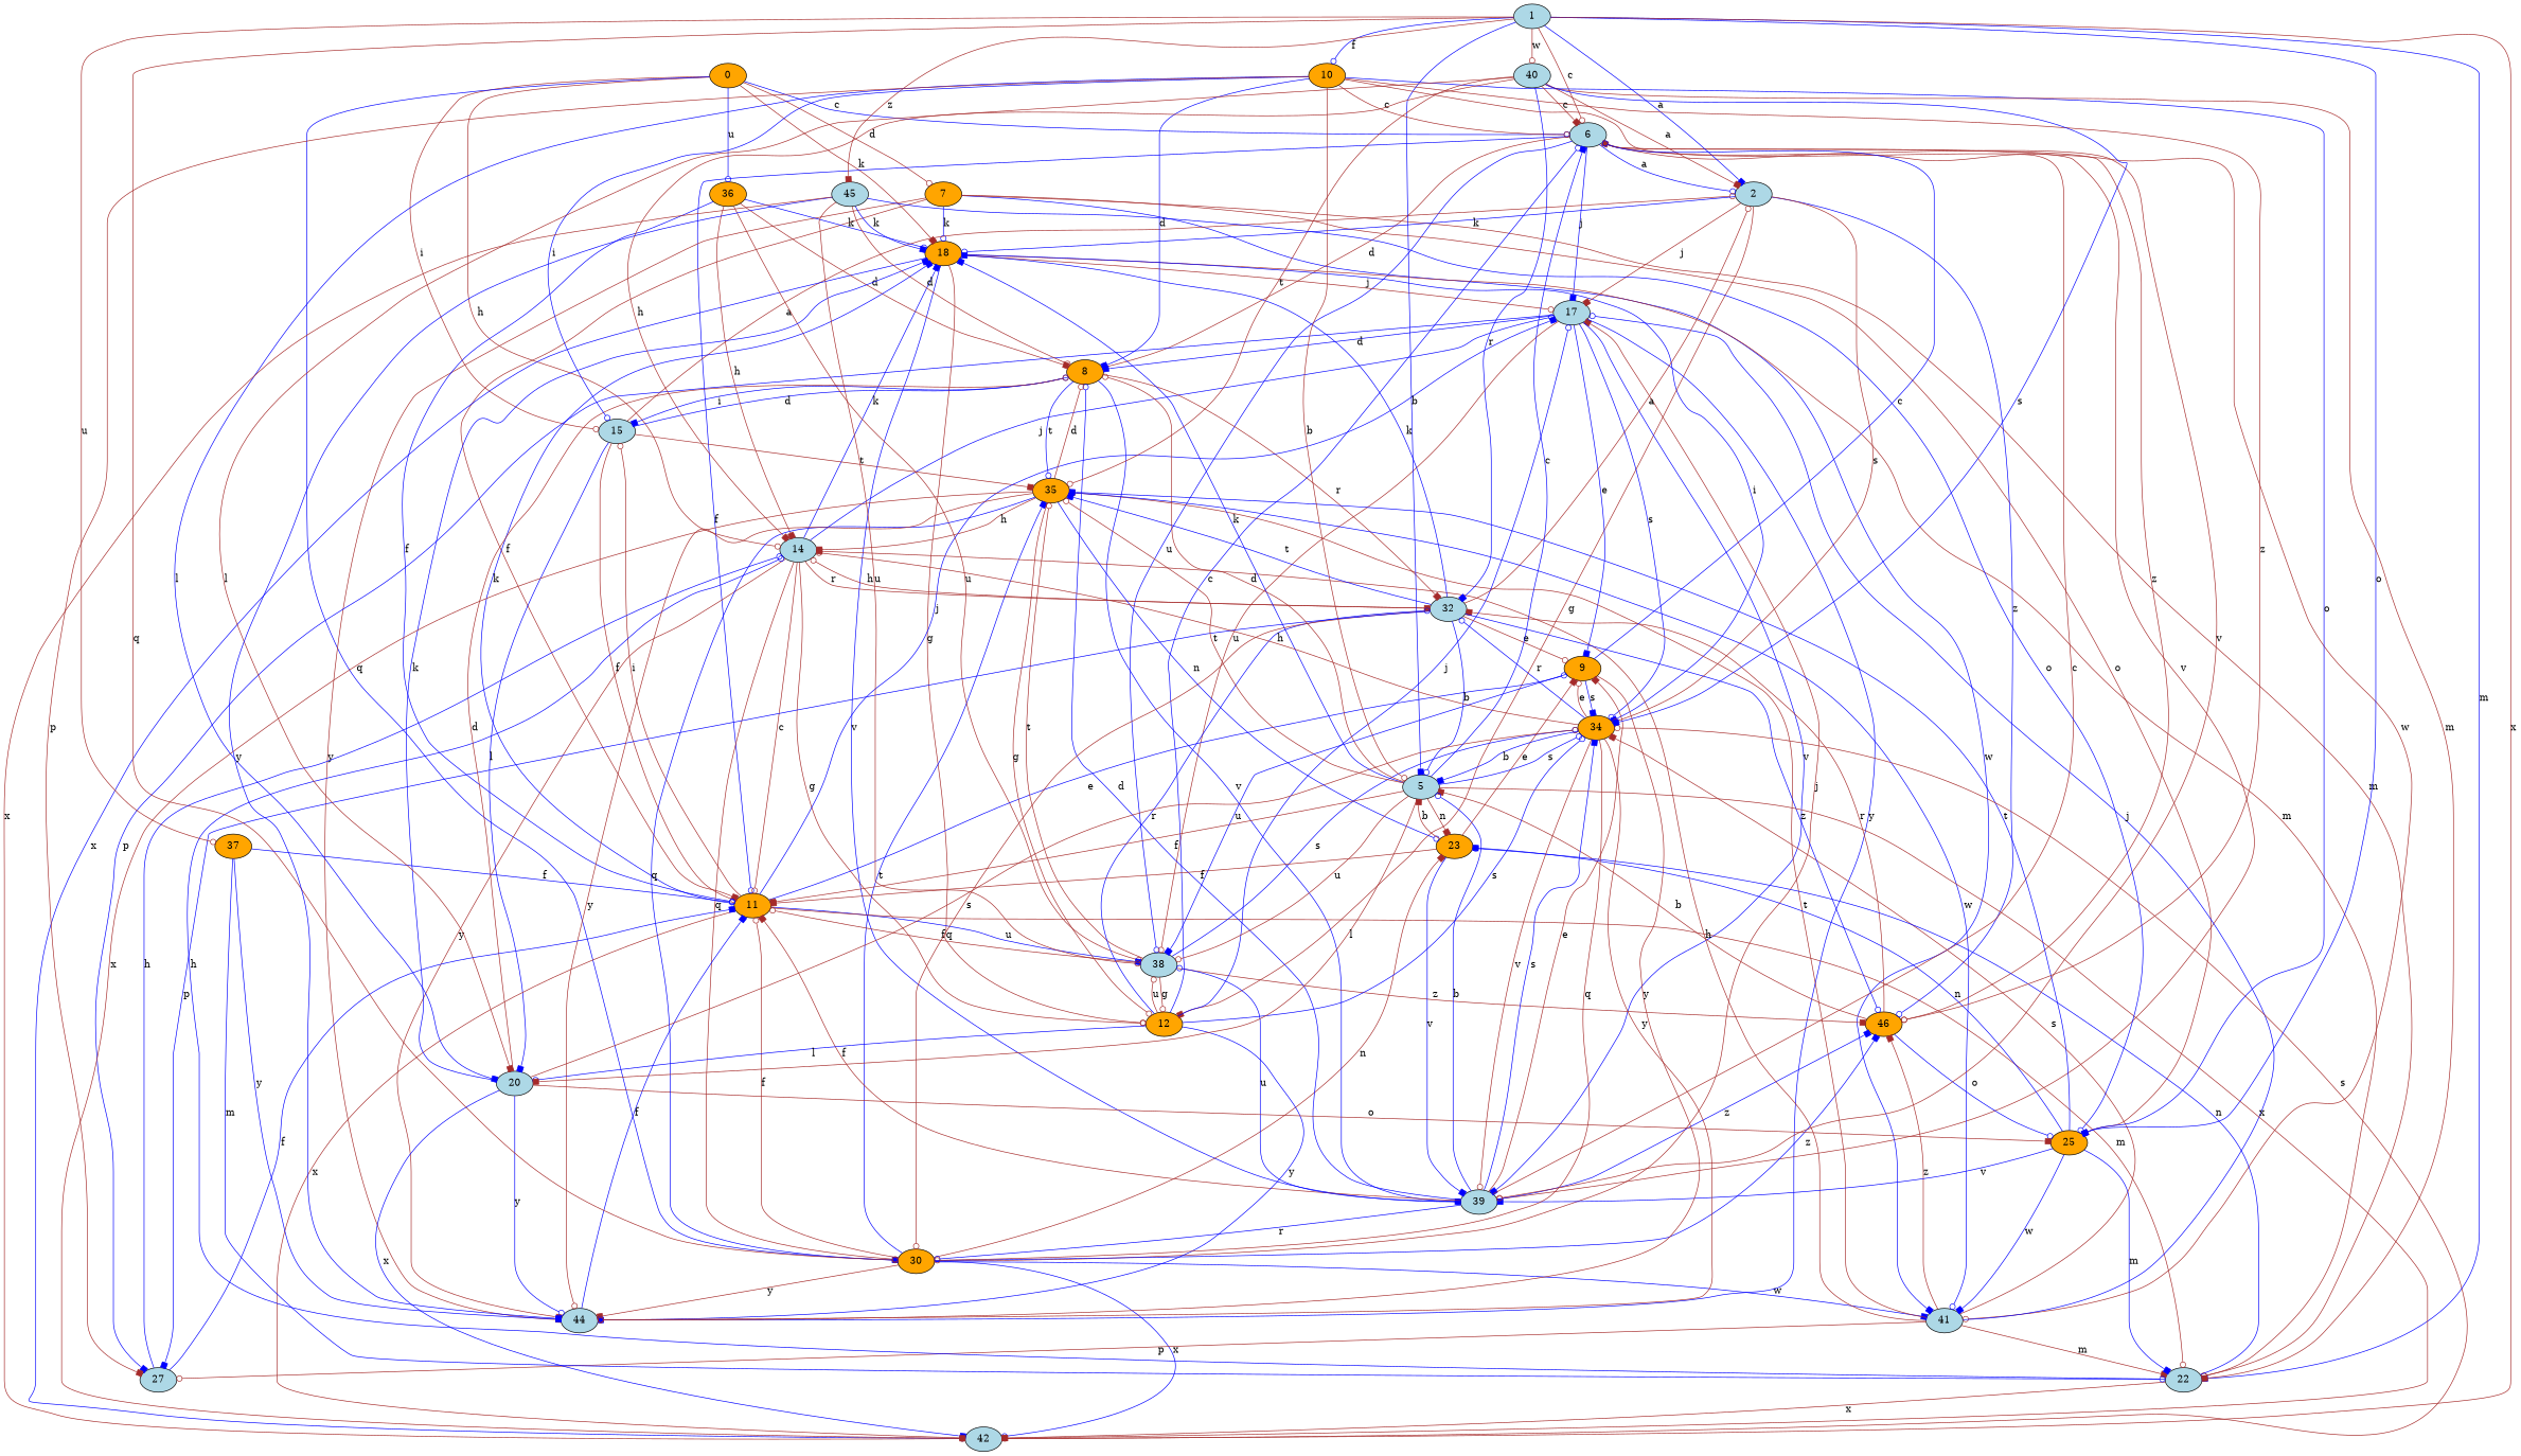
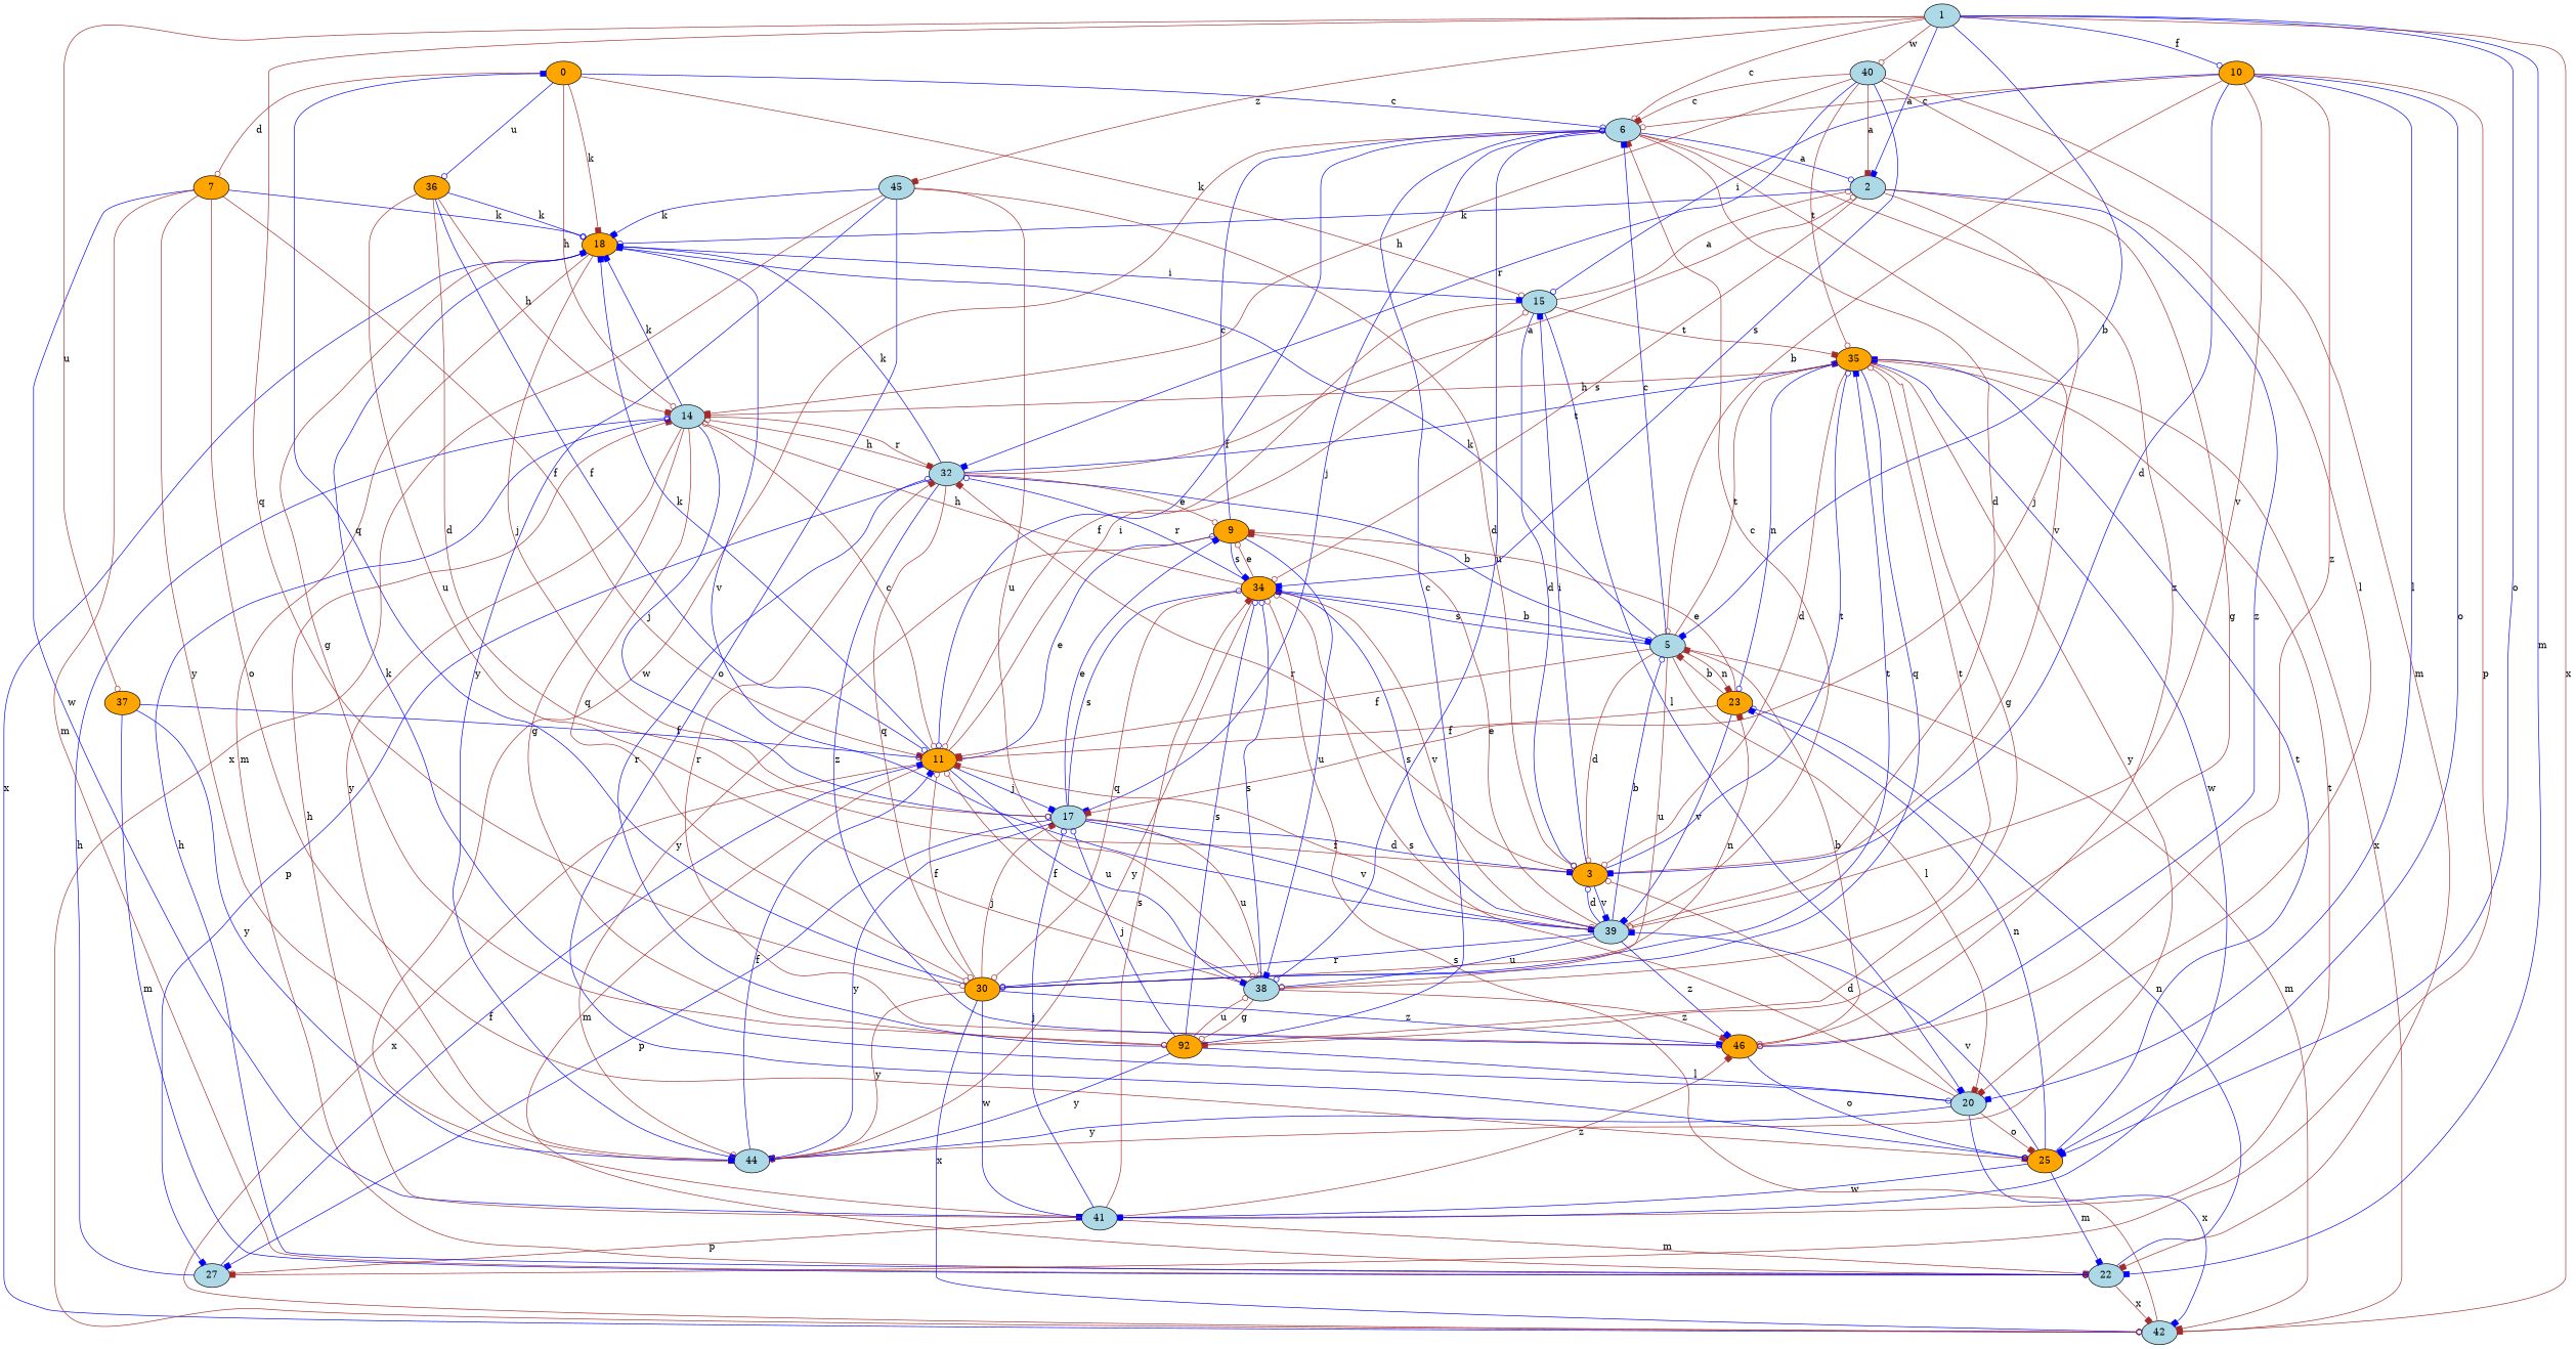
  strict digraph {
    node [fillcolor=lightblue style=filled]
    edge [arrowhead=odot color=brown]
    0 [fillcolor=orange]
    6
    7 [fillcolor=orange]
    14
    15
    18 [fillcolor=orange]
    30 [fillcolor=orange]
    36 [fillcolor=orange]
    2
    17
    46 [fillcolor=orange]
-   8 [fillcolor=orange]
+   8 [fillcolor=orange label=3]
    11 [fillcolor=orange]
    38
    39
    41
    22
    25 [fillcolor=orange]
    44
-   12 [fillcolor=orange]
+   12 [fillcolor=orange label=92]
    32
    20
    35 [fillcolor=orange]
    42
    23 [fillcolor=orange]
    1
    5
    10 [fillcolor=orange]
    37 [fillcolor=orange]
    40
    45
    34 [fillcolor=orange]
    27
    9 [fillcolor=orange]
    0 -> 6 [color=blue label=c]
    0 -> 7 [label=d]
    0 -> 14 [label=h]
-   0 -> 15 [label=i]
+   0 -> 15 [label=k]
    0 -> 18 [arrowhead=box label=k]
-   0 -> 30 [arrowhead=box color=blue label=q]
+   30 -> 0 [arrowhead=box color=blue label=q]
    0 -> 36 [color=blue label=u]
    6 -> 2 [color=blue label=a]
    6 -> 17 [arrowhead=box color=blue label=j]
    6 -> 46 [label=z]
    6 -> 8 [label=d]
    6 -> 11 [color=blue label=f]
    6 -> 38 [color=blue label=u]
    6 -> 39 [label=v]
    6 -> 41 [label=w]
    7 -> 18 [color=blue label=k]
    7 -> 11 [arrowhead=box label=f]
    7 -> 41 [arrowhead=box color=blue label=w]
    7 -> 22 [label=m]
    7 -> 25 [arrowhead=box label=o]
    7 -> 44 [arrowhead=box label=y]
    14 -> 18 [arrowhead=box color=blue label=k]
    14 -> 30 [label=q]
    14 -> 17 [color=blue label=j]
    14 -> 11 [label=c]
    14 -> 44 [arrowhead=box label=y]
    14 -> 12 [label=g]
    14 -> 32 [arrowhead=box label=r]
    15 -> 2 [label=a]
    15 -> 8 [color=blue label=d]
    15 -> 11 [label=f]
    15 -> 20 [arrowhead=box color=blue label=l]
    15 -> 35 [arrowhead=box label=t]
-   18 -> 34 [arrowhead=box color=blue label=i]
+   18 -> 15 [arrowhead=box color=blue label=i]
    18 -> 17 [label=j]
    18 -> 39 [color=blue label=v]
    18 -> 22 [label=m]
    18 -> 12 [label=g]
    18 -> 42 [color=blue label=x]
    30 -> 17 [arrowhead=box label=j]
    30 -> 46 [arrowhead=box color=blue label=z]
    30 -> 11 [label=f]
    30 -> 41 [arrowhead=box color=blue label=w]
    30 -> 44 [arrowhead=box label=y]
    30 -> 35 [arrowhead=box color=blue label=t]
    30 -> 42 [color=blue label=x]
    30 -> 23 [arrowhead=box label=n]
    36 -> 14 [arrowhead=box label=h]
    36 -> 18 [color=blue label=k]
    36 -> 8 [arrowhead=box label=d]
    36 -> 11 [color=blue label=f]
    36 -> 38 [label=u]
    2 -> 18 [color=blue label=k]
    2 -> 17 [arrowhead=box label=j]
    2 -> 46 [color=blue label=z]
    2 -> 12 [arrowhead=box label=g]
    2 -> 34 [label=s]
    17 -> 8 [arrowhead=box color=blue label=d]
    17 -> 38 [label=u]
    17 -> 39 [arrowhead=box color=blue label=v]
    17 -> 44 [arrowhead=box color=blue label=y]
    17 -> 34 [color=blue label=s]
    17 -> 27 [arrowhead=box color=blue label=p]
    17 -> 9 [arrowhead=box color=blue label=e]
    46 -> 25 [color=blue label=o]
    46 -> 32 [arrowhead=box label=r]
    46 -> 5 [arrowhead=box label=b]
    8 -> 15 [arrowhead=box color=blue label=i]
    8 -> 39 [arrowhead=box color=blue label=v]
    8 -> 32 [arrowhead=box label=r]
    8 -> 35 [color=blue label=t]
    11 -> 15 [label=i]
    11 -> 18 [arrowhead=box color=blue label=k]
    11 -> 17 [arrowhead=box color=blue label=j]
    11 -> 38 [arrowhead=box color=blue label=u]
    11 -> 22 [label=m]
    11 -> 42 [label=x]
    11 -> 9 [color=blue label=e]
    38 -> 46 [arrowhead=box label=z]
    38 -> 11 [label=f]
    38 -> 12 [label=g]
    38 -> 35 [label=t]
    38 -> 34 [color=blue label=s]
    39 -> 6 [arrowhead=box label=c]
    39 -> 30 [color=blue label=r]
    39 -> 46 [arrowhead=box color=blue label=z]
    39 -> 8 [color=blue label=d]
    39 -> 11 [arrowhead=box label=f]
    39 -> 38 [color=blue label=u]
    39 -> 5 [color=blue label=b]
    39 -> 34 [arrowhead=box color=blue label=s]
    39 -> 9 [arrowhead=box label=e]
    41 -> 14 [arrowhead=box label=h]
    41 -> 17 [color=blue label=j]
    41 -> 46 [arrowhead=box label=z]
    41 -> 22 [arrowhead=box label=m]
    41 -> 35 [arrowhead=box label=t]
    41 -> 34 [arrowhead=box label=s]
    41 -> 27 [label=p]
    22 -> 14 [color=blue label=h]
    22 -> 42 [arrowhead=box label=x]
    22 -> 23 [color=blue label=n]
    25 -> 39 [arrowhead=box color=blue label=v]
    25 -> 41 [arrowhead=box color=blue label=w]
    25 -> 22 [arrowhead=box color=blue label=m]
    25 -> 35 [arrowhead=box color=blue label=t]
    25 -> 23 [arrowhead=box color=blue label=n]
    44 -> 11 [arrowhead=box color=blue label=f]
    12 -> 6 [color=blue label=c]
    12 -> 17 [color=blue label=j]
    12 -> 38 [label=u]
    12 -> 44 [color=blue label=y]
    12 -> 32 [color=blue label=r]
    12 -> 20 [color=blue label=l]
    12 -> 34 [color=blue label=s]
    32 -> 14 [label=h]
    32 -> 18 [arrowhead=box color=blue label=k]
    32 -> 30 [label=q]
    32 -> 2 [label=a]
    32 -> 46 [color=blue label=z]
    32 -> 35 [arrowhead=box color=blue label=t]
    32 -> 5 [color=blue label=b]
    32 -> 27 [arrowhead=box color=blue label=p]
    32 -> 9 [label=e]
    20 -> 18 [arrowhead=box color=blue label=k]
    20 -> 8 [label=d]
    20 -> 25 [arrowhead=box label=o]
    20 -> 44 [color=blue label=y]
    20 -> 42 [arrowhead=box color=blue label=x]
    20 -> 34 [label=s]
    35 -> 14 [arrowhead=box label=h]
    35 -> 30 [color=blue label=q]
    35 -> 8 [label=d]
    35 -> 41 [color=blue label=w]
    35 -> 44 [label=y]
    35 -> 12 [label=g]
    35 -> 42 [arrowhead=box label=x]
    35 -> 23 [color=blue label=n]
    42 -> 34 [label=s]
    23 -> 11 [arrowhead=box label=f]
    23 -> 39 [arrowhead=box color=blue label=v]
    23 -> 5 [arrowhead=box label=b]
    23 -> 9 [arrowhead=box label=e]
    1 -> 6 [label=c]
    1 -> 30 [label=q]
    1 -> 2 [arrowhead=box color=blue label=a]
    1 -> 22 [arrowhead=box color=blue label=m]
    1 -> 25 [arrowhead=box color=blue label=o]
    1 -> 42 [label=x]
    1 -> 5 [arrowhead=box color=blue label=b]
    1 -> 10 [color=blue label=f]
    1 -> 37 [label=u]
    1 -> 40 [label=w]
    1 -> 45 [arrowhead=box label=z]
    5 -> 6 [arrowhead=box color=blue label=c]
    5 -> 18 [arrowhead=box color=blue label=k]
    5 -> 8 [label=d]
    5 -> 11 [arrowhead=box label=f]
    5 -> 38 [label=u]
    5 -> 20 [arrowhead=box label=l]
    5 -> 35 [label=t]
-   5 -> 42 [arrowhead=box label=x]
+   5 -> 42 [arrowhead=box label=m]
    5 -> 23 [arrowhead=box label=n]
    5 -> 34 [color=blue label=s]
    10 -> 6 [label=c]
    10 -> 15 [color=blue label=i]
    10 -> 46 [label=z]
    10 -> 8 [arrowhead=box color=blue label=d]
    10 -> 39 [label=v]
    10 -> 25 [arrowhead=box color=blue label=o]
    10 -> 20 [arrowhead=box color=blue label=l]
    10 -> 5 [label=b]
    10 -> 27 [arrowhead=box label=p]
    37 -> 11 [color=blue label=f]
    37 -> 22 [color=blue label=m]
    37 -> 44 [arrowhead=box color=blue label=y]
    40 -> 6 [arrowhead=box label=c]
    40 -> 14 [arrowhead=box label=h]
    40 -> 2 [arrowhead=box label=a]
    40 -> 22 [arrowhead=box label=m]
    40 -> 32 [arrowhead=box color=blue label=r]
    40 -> 20 [arrowhead=box label=l]
    40 -> 35 [label=t]
    40 -> 34 [arrowhead=box color=blue label=s]
    45 -> 18 [arrowhead=box color=blue label=k]
    45 -> 8 [label=d]
    45 -> 38 [label=u]
    45 -> 25 [color=blue label=o]
    45 -> 44 [arrowhead=box color=blue label=y]
    45 -> 42 [label=x]
    34 -> 14 [label=h]
    34 -> 30 [label=q]
    34 -> 39 [label=v]
    34 -> 44 [label=y]
    34 -> 32 [color=blue label=r]
    34 -> 5 [arrowhead=box color=blue label=b]
    34 -> 9 [label=e]
    27 -> 14 [color=blue label=h]
    27 -> 11 [arrowhead=box color=blue label=f]
    9 -> 6 [color=blue label=c]
    9 -> 38 [arrowhead=box color=blue label=u]
    9 -> 44 [label=y]
    9 -> 34 [arrowhead=box color=blue label=s]
  }
